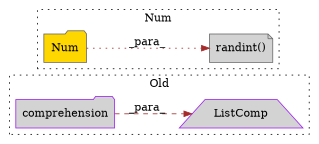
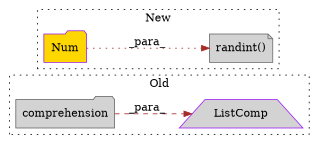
  digraph {
    rankdir=LR
    node [color=purple fillcolor=lightgrey shape=folder style=filled]
    edge [color=brown]
    n1 [a=106 l=52 label=ListComp s=563 shape=trapezium]
-   n2 [a=45 l=3 label=comprehension s=596]
+   n2 [a=45 color=gray40 l=3 label=comprehension s=596]
    n3 [a=75 color=gray40 l="18,1" label="randint()" s="599,625" shape=note]
-   n4 [a=76 color=gray40 fillcolor=gold l=2 label=Num s=623]
+   n4 [a=76 fillcolor=gold l=2 label=Num s=623]
    subgraph cluster_1 {
      label=Old
      style=dotted
      n1
      n2
    }
    subgraph cluster_2 {
-     label=Num
+     label=New
      style=dotted
      n3
      n4
    }
    n2 -> n1 [label=_para_ style=dashed]
    n4 -> n3 [label=_para_ style=dotted]
  }
